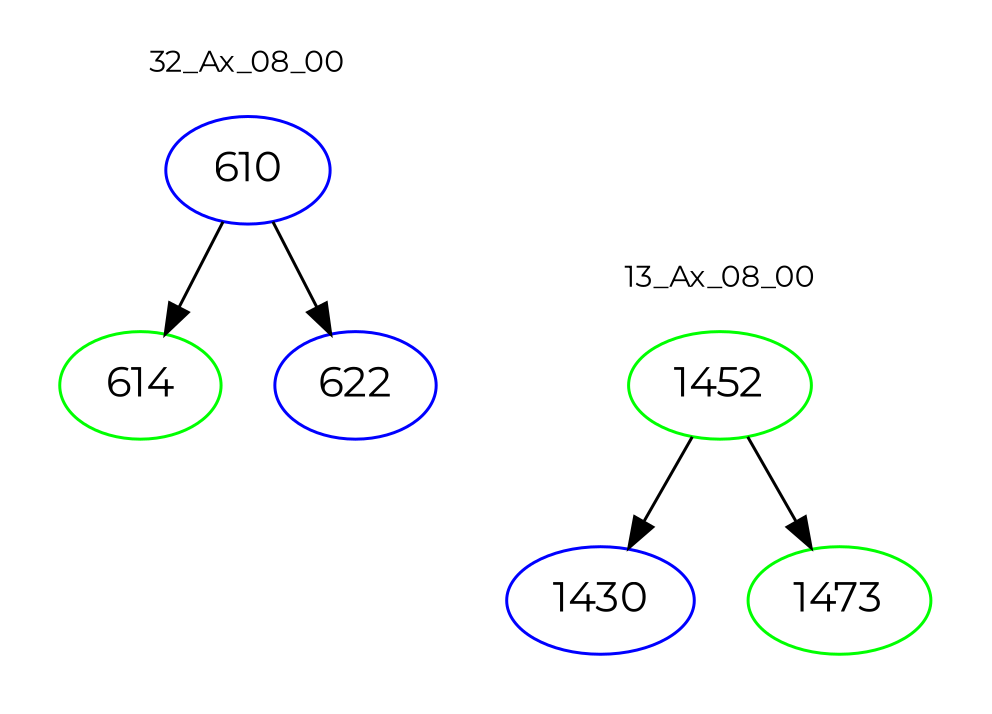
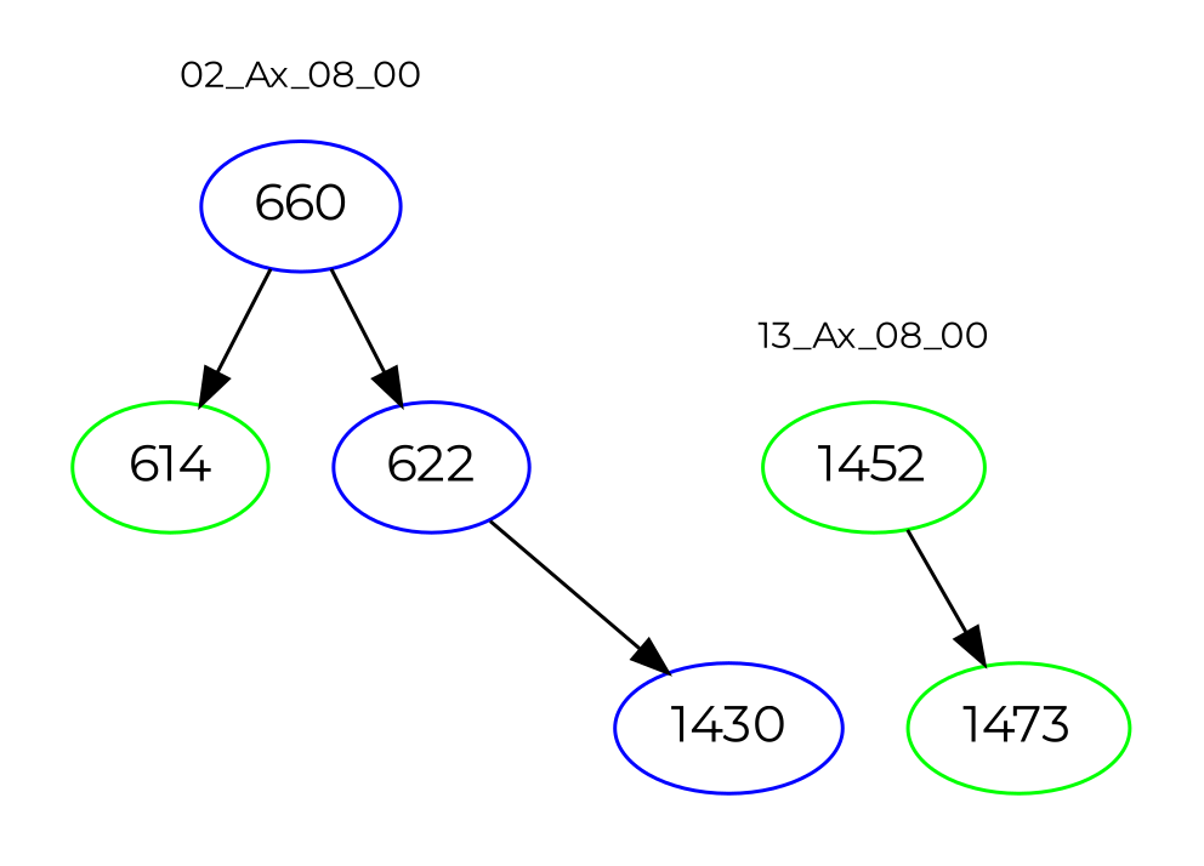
  digraph {
    fontname=Montserrat
    node [color=blue fontname=Montserrat]
    edge [color=black fontname=Montserrat]
-   n1 [label=610]
+   n1 [label=660]
    n2 [color=green label=614]
    n3 [label=622]
    n4 [color=green label=1452]
    n5 [label=1430]
    n6 [color=green label=1473]
    subgraph cluster_1 {
      color=white
      fontsize=10
-     label="32_Ax_08_00"
+     label="02_Ax_08_00"
      n1
      n2
      n3
    }
    subgraph cluster_2 {
      color=white
      fontsize=10
      label="13_Ax_08_00"
      n4
      n5
      n6
    }
    n1 -> n2
    n1 -> n3
-   n4 -> n5
+   n3 -> n5
    n4 -> n6
  }
